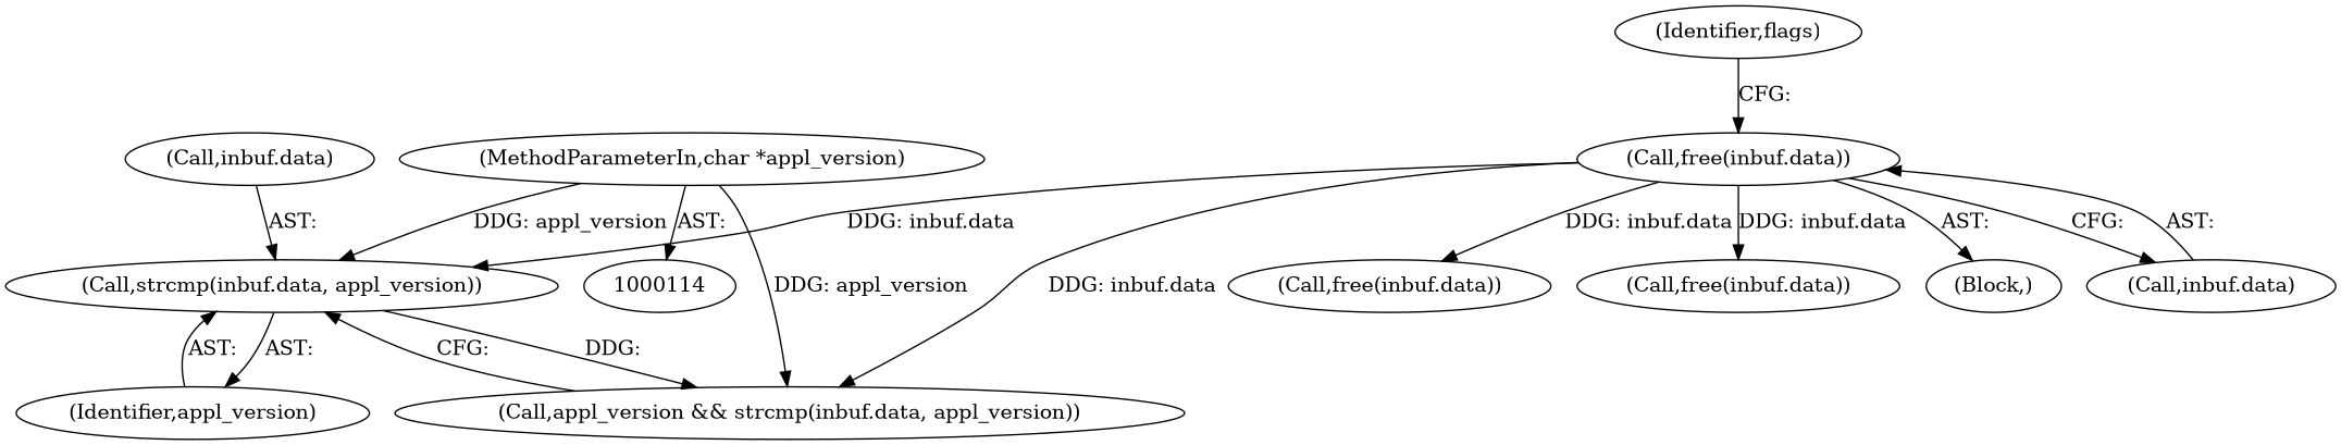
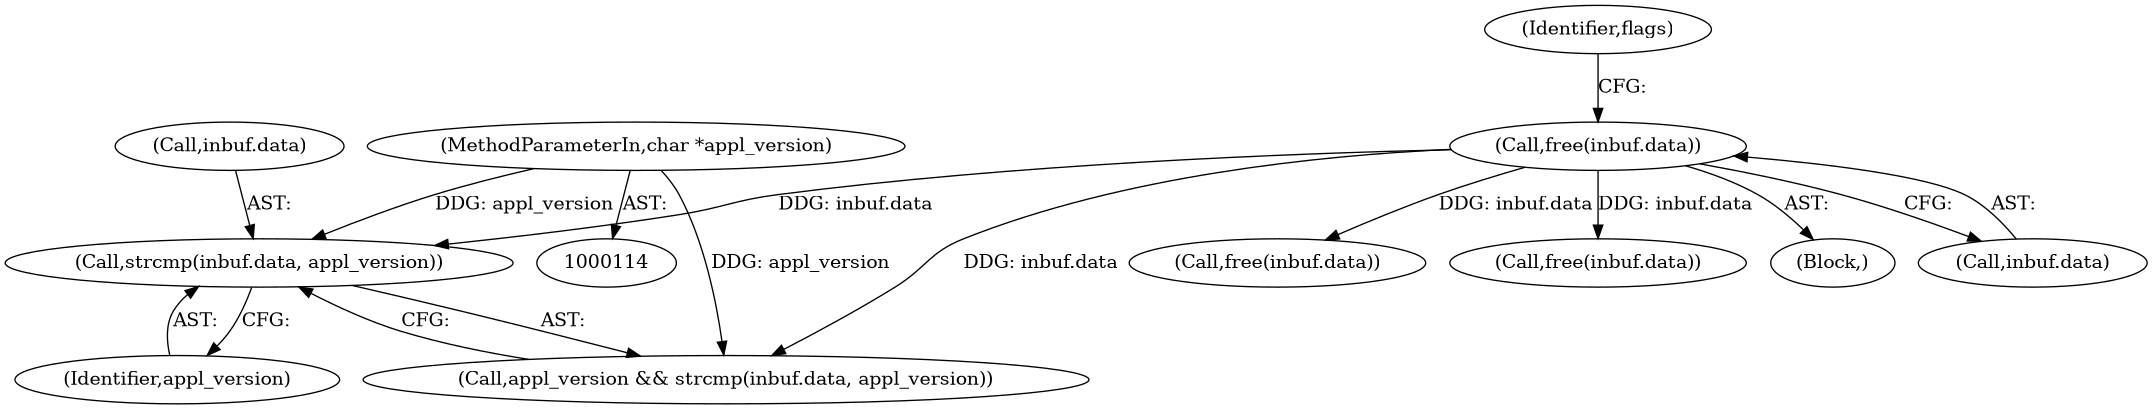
  digraph {
    n1 [label="(Call,strcmp(inbuf.data, appl_version))"]
    n2 [label="(Call,appl_version && strcmp(inbuf.data, appl_version))"]
    n3 [label="(Identifier,appl_version)"]
    n4 [label="(Call,free(inbuf.data))"]
    n5 [label="(Call,free(inbuf.data))"]
    n6 [label="(Call,free(inbuf.data))"]
    n7 [label="(Block,)"]
    n8 [label="(Call,inbuf.data)"]
    n9 [label="(MethodParameterIn,char *appl_version)"]
    1000114
    n11 [label="(Call,inbuf.data)"]
    n12 [label="(Identifier,flags)"]
-   n1 -> n2 [label="DDG: "]
-   n1 -> n3 [label="AST: "]
+   n1 -> n2 [label="AST: "]
+   n1 -> n3 [label="CFG: "]
    n2 -> n1 [label="CFG: "]
    n3 -> n1 [label="AST: "]
    n4 -> n1 [label="DDG: inbuf.data"]
    n4 -> n2 [label="DDG: inbuf.data"]
    n4 -> n5 [label="DDG: inbuf.data"]
    n4 -> n6 [label="DDG: inbuf.data"]
    n4 -> n7 [label="AST: "]
    n4 -> n8 [label="CFG: "]
    n8 -> n4 [label="AST: "]
    n9 -> n1 [label="DDG: appl_version"]
    n9 -> n2 [label="DDG: appl_version"]
    n9 -> 1000114 [label="AST: "]
    n11 -> n1 [label="AST: "]
    n12 -> n4 [label="CFG: "]
  }
